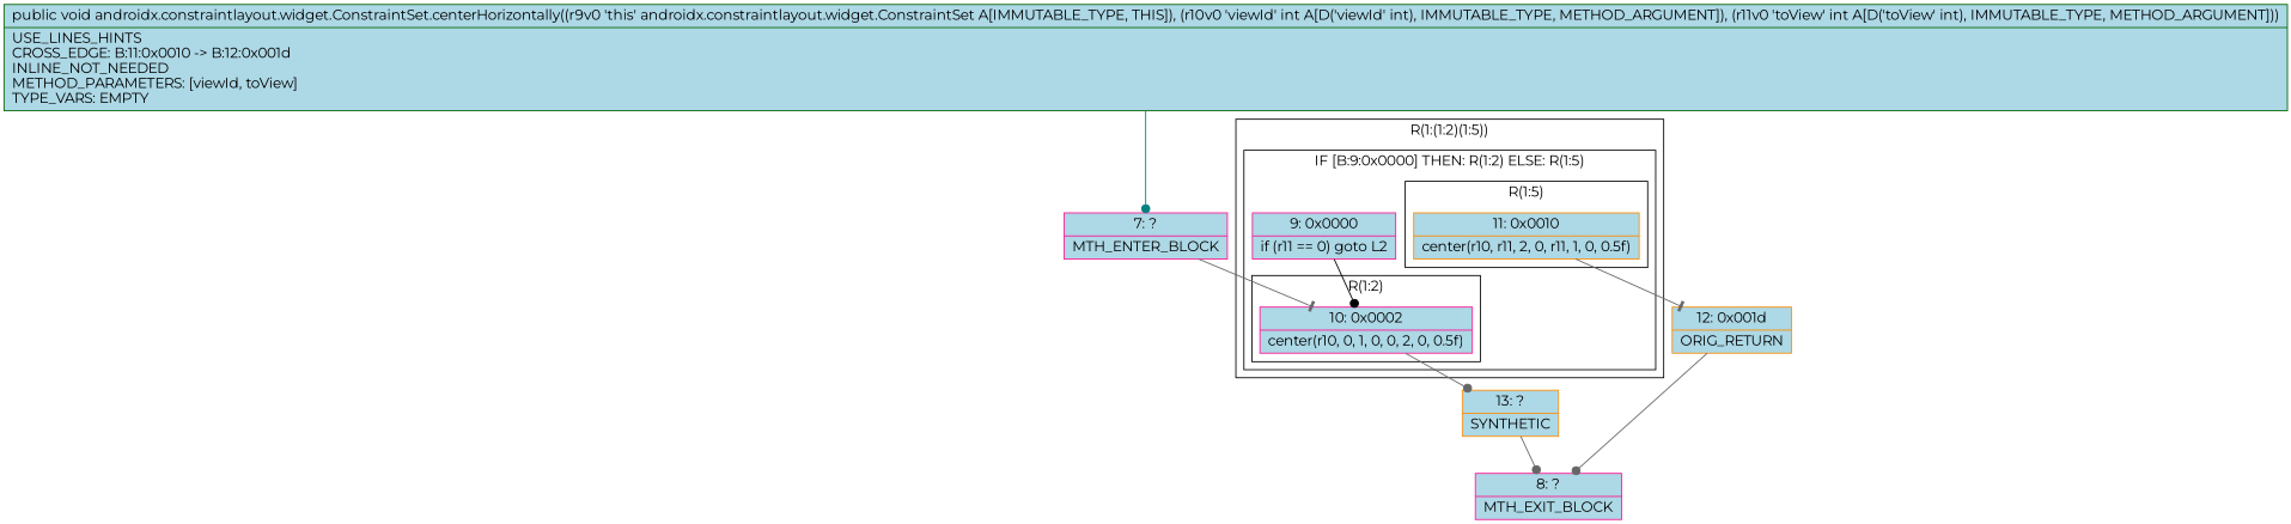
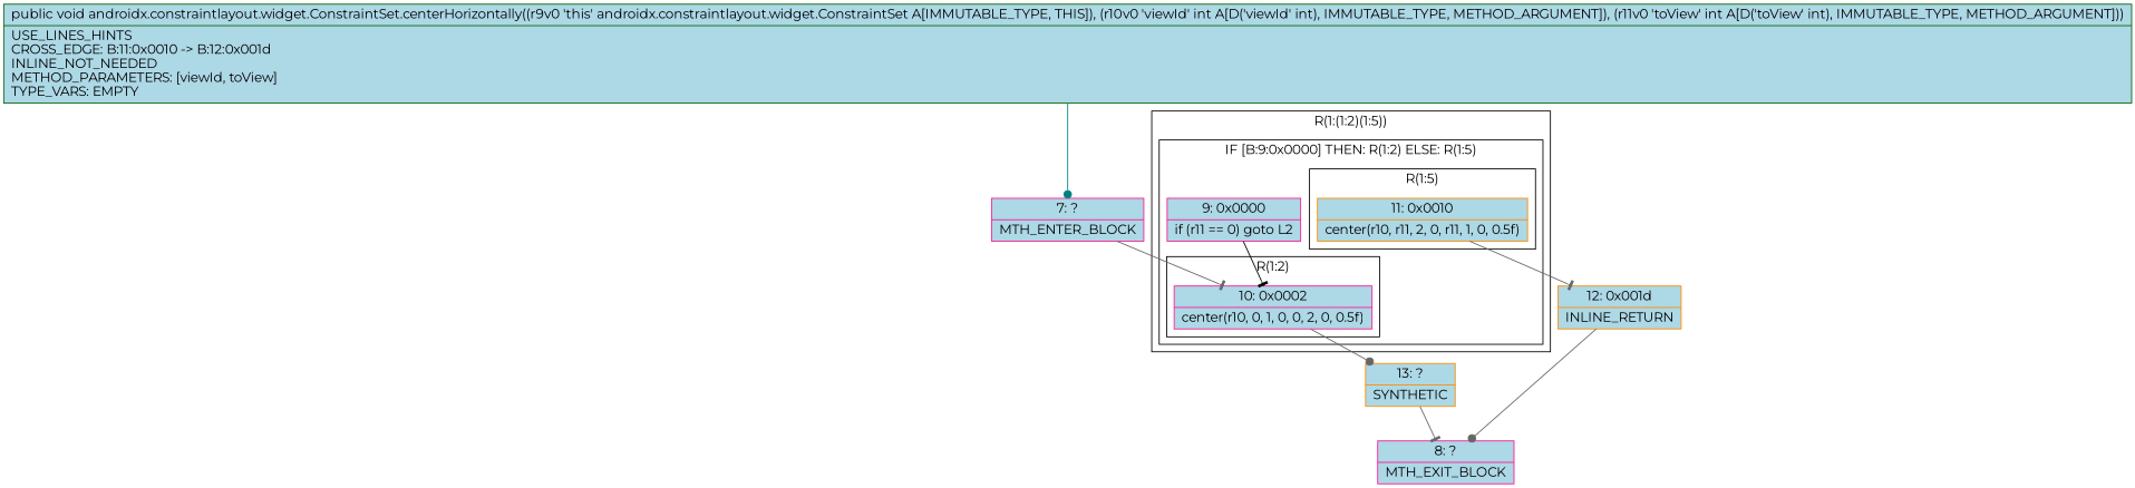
  digraph {
    fontname=Montserrat
    node [color=deeppink fillcolor=lightblue fontname=Montserrat shape=record style=filled]
    edge [arrowhead=dot color=gray40 fontname=Montserrat]
    n1 [label="{10\:\ 0x0002|center(r10, 0, 1, 0, 0, 2, 0, 0.5f)\l}"]
    n2 [color=darkorange label="{11\:\ 0x0010|center(r10, r11, 2, 0, r11, 1, 0, 0.5f)\l}"]
    n3 [label="{9\:\ 0x0000|if (r11 == 0) goto L2\l}"]
    n4 [color=darkorange label="{13\:\ ?|SYNTHETIC\l}"]
-   n5 [color=darkorange label="{12\:\ 0x001d|ORIG_RETURN\l}"]
+   n5 [color=darkorange label="{12\:\ 0x001d|INLINE_RETURN\l}"]
    n6 [label="{8\:\ ?|MTH_EXIT_BLOCK\l}"]
    n7 [label="{7\:\ ?|MTH_ENTER_BLOCK\l}"]
    n8 [color=darkgreen label="{public void androidx.constraintlayout.widget.ConstraintSet.centerHorizontally((r9v0 'this' androidx.constraintlayout.widget.ConstraintSet A[IMMUTABLE_TYPE, THIS]), (r10v0 'viewId' int A[D('viewId' int), IMMUTABLE_TYPE, METHOD_ARGUMENT]), (r11v0 'toView' int A[D('toView' int), IMMUTABLE_TYPE, METHOD_ARGUMENT]))  | USE_LINES_HINTS\lCROSS_EDGE: B:11:0x0010 \-\> B:12:0x001d\lINLINE_NOT_NEEDED\lMETHOD_PARAMETERS: [viewId, toView]\lTYPE_VARS: EMPTY\l}"]
    subgraph cluster_1 {
      label="R(1:(1:2)(1:5))"
      subgraph cluster_2 {
        label="IF [B:9:0x0000] THEN: R(1:2) ELSE: R(1:5)"
        n3
        subgraph cluster_3 {
          label="R(1:2)"
          n1
        }
        subgraph cluster_4 {
          label="R(1:5)"
          n2
        }
      }
    }
    n1 -> n4
    n2 -> n5 [arrowhead=tee]
-   n3 -> n1 [color=black]
-   n4 -> n6
+   n3 -> n1 [arrowhead=tee color=black]
+   n4 -> n6 [arrowhead=tee]
    n5 -> n6
    n7 -> n1 [arrowhead=tee]
    n8 -> n7 [color=teal]
  }
